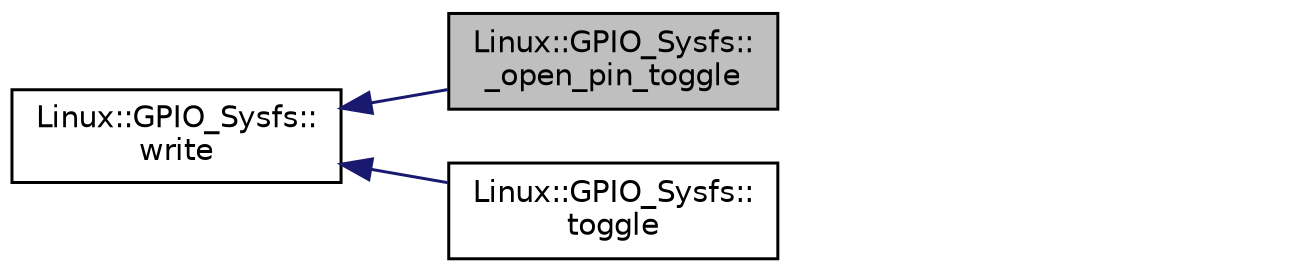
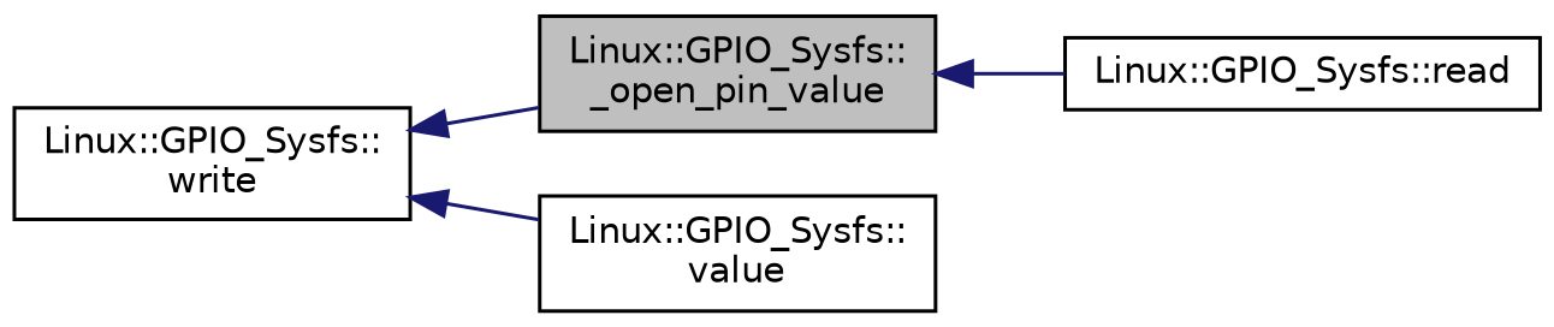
  digraph {
    rankdir=LR
    node [color=black fillcolor=white fontname=Helvetica fontsize=10 shape=record style=filled]
    edge [color=midnightblue dir=back fontname=Helvetica fontsize=10 labelfontname=Helvetica labelfontsize=10 style=solid]
-   n1 [fillcolor=grey75 fontcolor=black height=0.2 label="Linux::GPIO_Sysfs::\l_open_pin_toggle" width=0.4]
+   n1 [fillcolor=grey75 fontcolor=black height=0.2 label="Linux::GPIO_Sysfs::\l_open_pin_value" width=0.4]
+   n2 [height=0.2 label="Linux::GPIO_Sysfs::read" width=0.4]
    n3 [height=0.2 label="Linux::GPIO_Sysfs::\lwrite" width=0.4]
-   n4 [height=0.2 label="Linux::GPIO_Sysfs::\ltoggle" width=0.4]
+   n4 [height=0.2 label="Linux::GPIO_Sysfs::\lvalue" width=0.4]
+   n1 -> n2
    n3 -> n1
    n3 -> n4
  }
